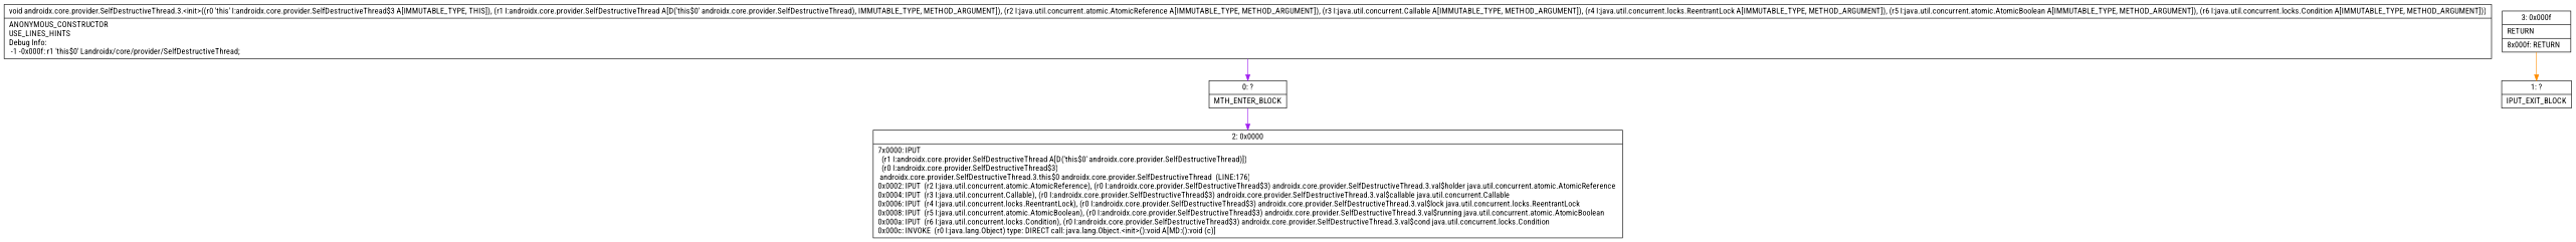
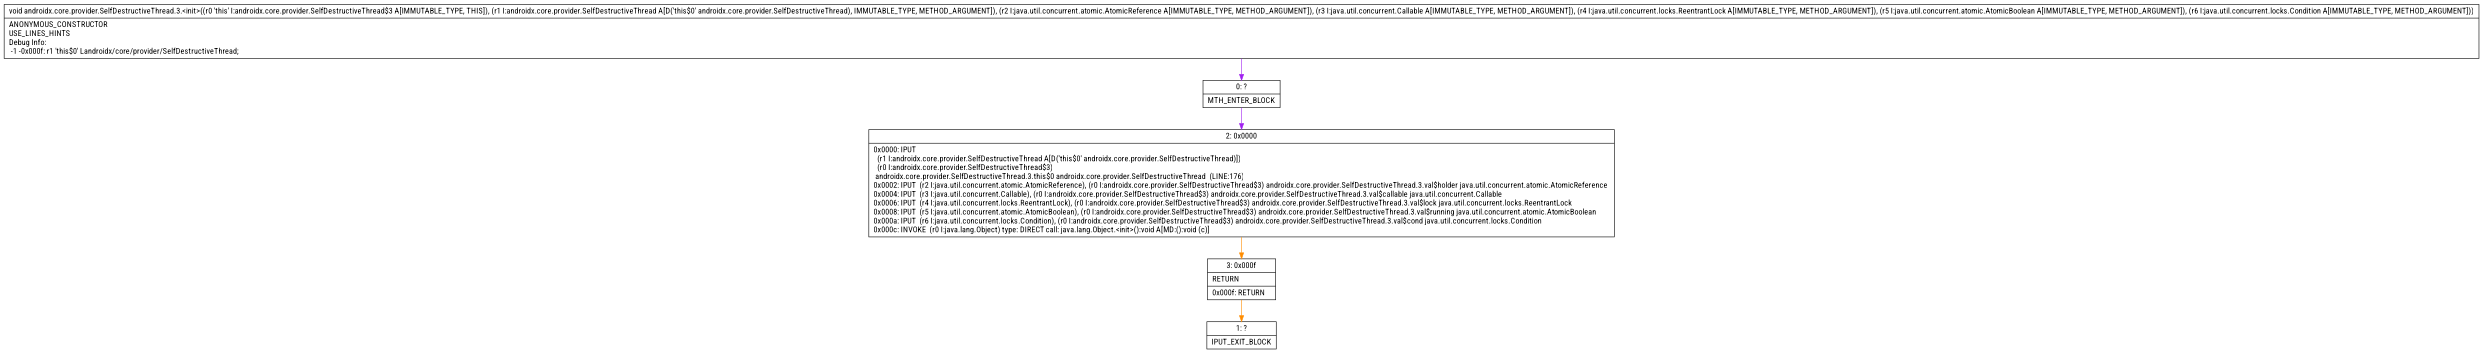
  digraph {
    fontname="Roboto Condensed"
    node [fontname="Roboto Condensed" shape=record]
    edge [color=purple fontname="Roboto Condensed"]
    n1 [label="{0\:\ ?|MTH_ENTER_BLOCK\l}"]
-   n2 [label="{2\:\ 0x0000|7x0000: IPUT  \l  (r1 I:androidx.core.provider.SelfDestructiveThread A[D('this$0' androidx.core.provider.SelfDestructiveThread)])\l  (r0 I:androidx.core.provider.SelfDestructiveThread$3)\l androidx.core.provider.SelfDestructiveThread.3.this$0 androidx.core.provider.SelfDestructiveThread  (LINE:176)\l0x0002: IPUT  (r2 I:java.util.concurrent.atomic.AtomicReference), (r0 I:androidx.core.provider.SelfDestructiveThread$3) androidx.core.provider.SelfDestructiveThread.3.val$holder java.util.concurrent.atomic.AtomicReference \l0x0004: IPUT  (r3 I:java.util.concurrent.Callable), (r0 I:androidx.core.provider.SelfDestructiveThread$3) androidx.core.provider.SelfDestructiveThread.3.val$callable java.util.concurrent.Callable \l0x0006: IPUT  (r4 I:java.util.concurrent.locks.ReentrantLock), (r0 I:androidx.core.provider.SelfDestructiveThread$3) androidx.core.provider.SelfDestructiveThread.3.val$lock java.util.concurrent.locks.ReentrantLock \l0x0008: IPUT  (r5 I:java.util.concurrent.atomic.AtomicBoolean), (r0 I:androidx.core.provider.SelfDestructiveThread$3) androidx.core.provider.SelfDestructiveThread.3.val$running java.util.concurrent.atomic.AtomicBoolean \l0x000a: IPUT  (r6 I:java.util.concurrent.locks.Condition), (r0 I:androidx.core.provider.SelfDestructiveThread$3) androidx.core.provider.SelfDestructiveThread.3.val$cond java.util.concurrent.locks.Condition \l0x000c: INVOKE  (r0 I:java.lang.Object) type: DIRECT call: java.lang.Object.\<init\>():void A[MD:():void (c)]\l}"]
-   n3 [label="{3\:\ 0x000f|RETURN\l|8x000f: RETURN   \l}"]
+   n2 [label="{2\:\ 0x0000|0x0000: IPUT  \l  (r1 I:androidx.core.provider.SelfDestructiveThread A[D('this$0' androidx.core.provider.SelfDestructiveThread)])\l  (r0 I:androidx.core.provider.SelfDestructiveThread$3)\l androidx.core.provider.SelfDestructiveThread.3.this$0 androidx.core.provider.SelfDestructiveThread  (LINE:176)\l0x0002: IPUT  (r2 I:java.util.concurrent.atomic.AtomicReference), (r0 I:androidx.core.provider.SelfDestructiveThread$3) androidx.core.provider.SelfDestructiveThread.3.val$holder java.util.concurrent.atomic.AtomicReference \l0x0004: IPUT  (r3 I:java.util.concurrent.Callable), (r0 I:androidx.core.provider.SelfDestructiveThread$3) androidx.core.provider.SelfDestructiveThread.3.val$callable java.util.concurrent.Callable \l0x0006: IPUT  (r4 I:java.util.concurrent.locks.ReentrantLock), (r0 I:androidx.core.provider.SelfDestructiveThread$3) androidx.core.provider.SelfDestructiveThread.3.val$lock java.util.concurrent.locks.ReentrantLock \l0x0008: IPUT  (r5 I:java.util.concurrent.atomic.AtomicBoolean), (r0 I:androidx.core.provider.SelfDestructiveThread$3) androidx.core.provider.SelfDestructiveThread.3.val$running java.util.concurrent.atomic.AtomicBoolean \l0x000a: IPUT  (r6 I:java.util.concurrent.locks.Condition), (r0 I:androidx.core.provider.SelfDestructiveThread$3) androidx.core.provider.SelfDestructiveThread.3.val$cond java.util.concurrent.locks.Condition \l0x000c: INVOKE  (r0 I:java.lang.Object) type: DIRECT call: java.lang.Object.\<init\>():void A[MD:():void (c)]\l}"]
+   n3 [label="{3\:\ 0x000f|RETURN\l|0x000f: RETURN   \l}"]
    n4 [label="{1\:\ ?|IPUT_EXIT_BLOCK\l}"]
    n5 [label="{void androidx.core.provider.SelfDestructiveThread.3.\<init\>((r0 'this' I:androidx.core.provider.SelfDestructiveThread$3 A[IMMUTABLE_TYPE, THIS]), (r1 I:androidx.core.provider.SelfDestructiveThread A[D('this$0' androidx.core.provider.SelfDestructiveThread), IMMUTABLE_TYPE, METHOD_ARGUMENT]), (r2 I:java.util.concurrent.atomic.AtomicReference A[IMMUTABLE_TYPE, METHOD_ARGUMENT]), (r3 I:java.util.concurrent.Callable A[IMMUTABLE_TYPE, METHOD_ARGUMENT]), (r4 I:java.util.concurrent.locks.ReentrantLock A[IMMUTABLE_TYPE, METHOD_ARGUMENT]), (r5 I:java.util.concurrent.atomic.AtomicBoolean A[IMMUTABLE_TYPE, METHOD_ARGUMENT]), (r6 I:java.util.concurrent.locks.Condition A[IMMUTABLE_TYPE, METHOD_ARGUMENT]))  | ANONYMOUS_CONSTRUCTOR\lUSE_LINES_HINTS\lDebug Info:\l  \-1 \-0x000f: r1 'this$0' Landroidx\/core\/provider\/SelfDestructiveThread;\l}"]
    n1 -> n2
+   n2 -> n3 [color=darkorange]
    n3 -> n4 [color=darkorange]
    n5 -> n1
  }
